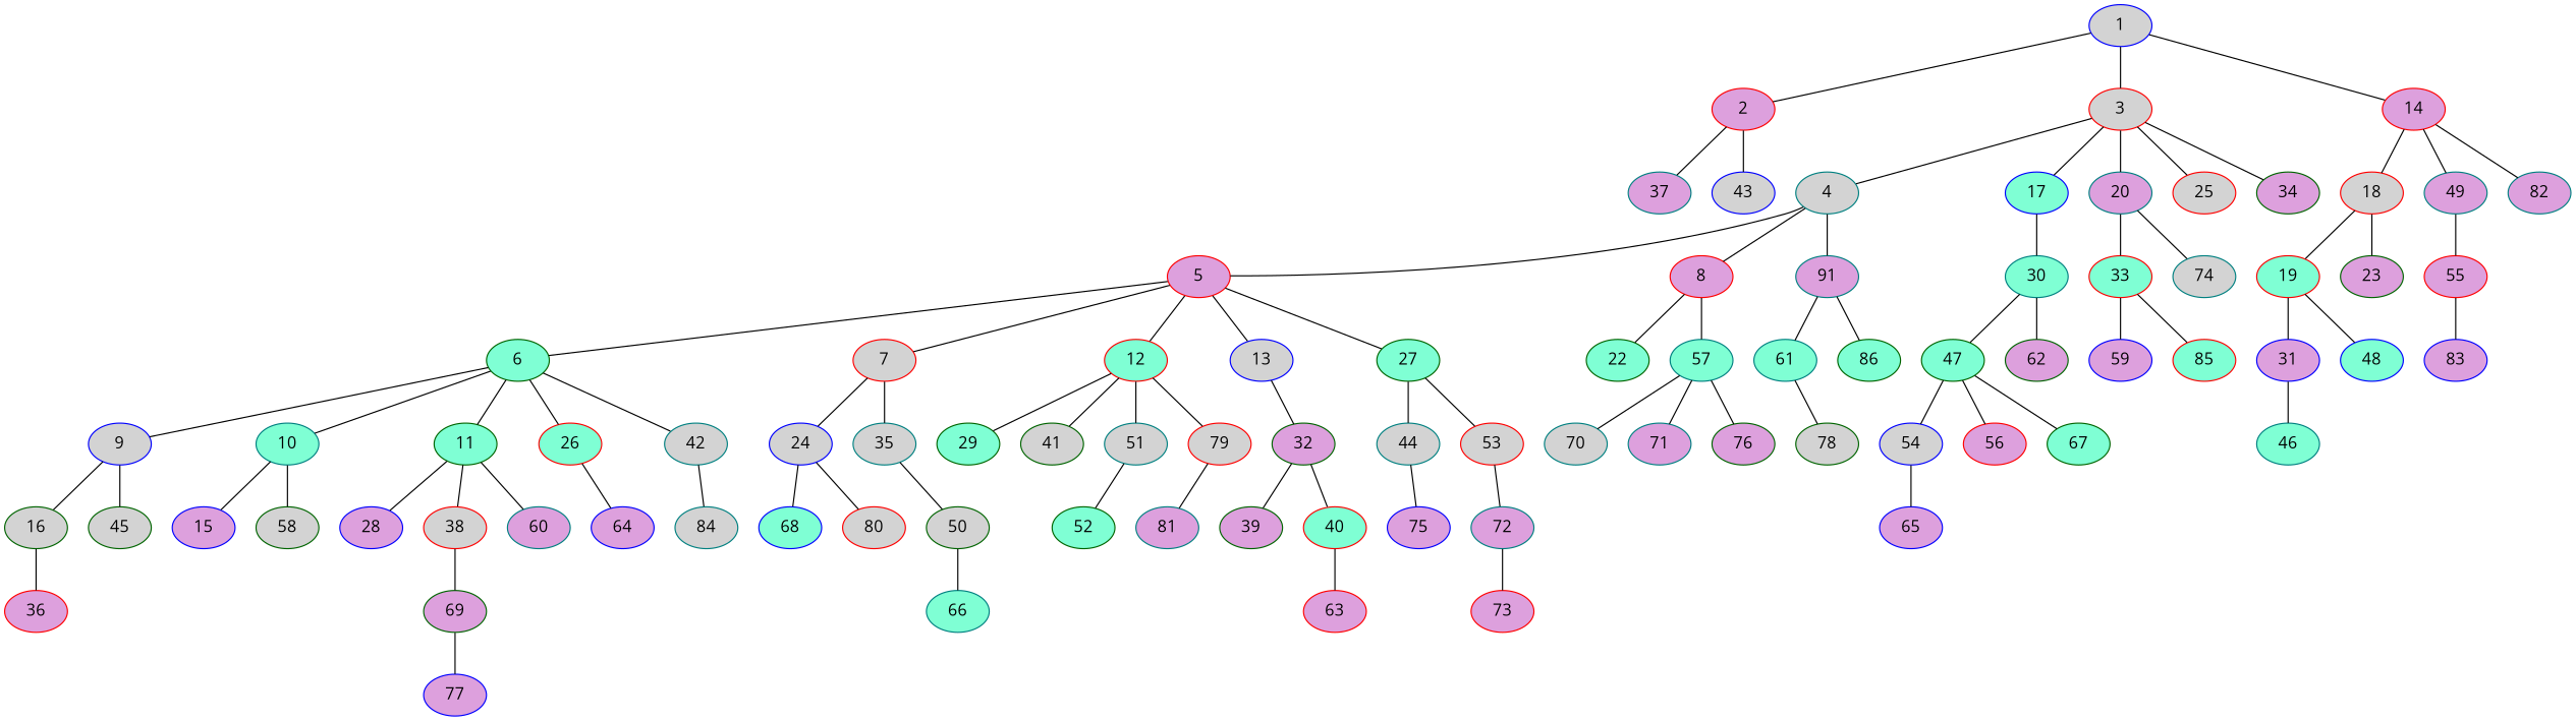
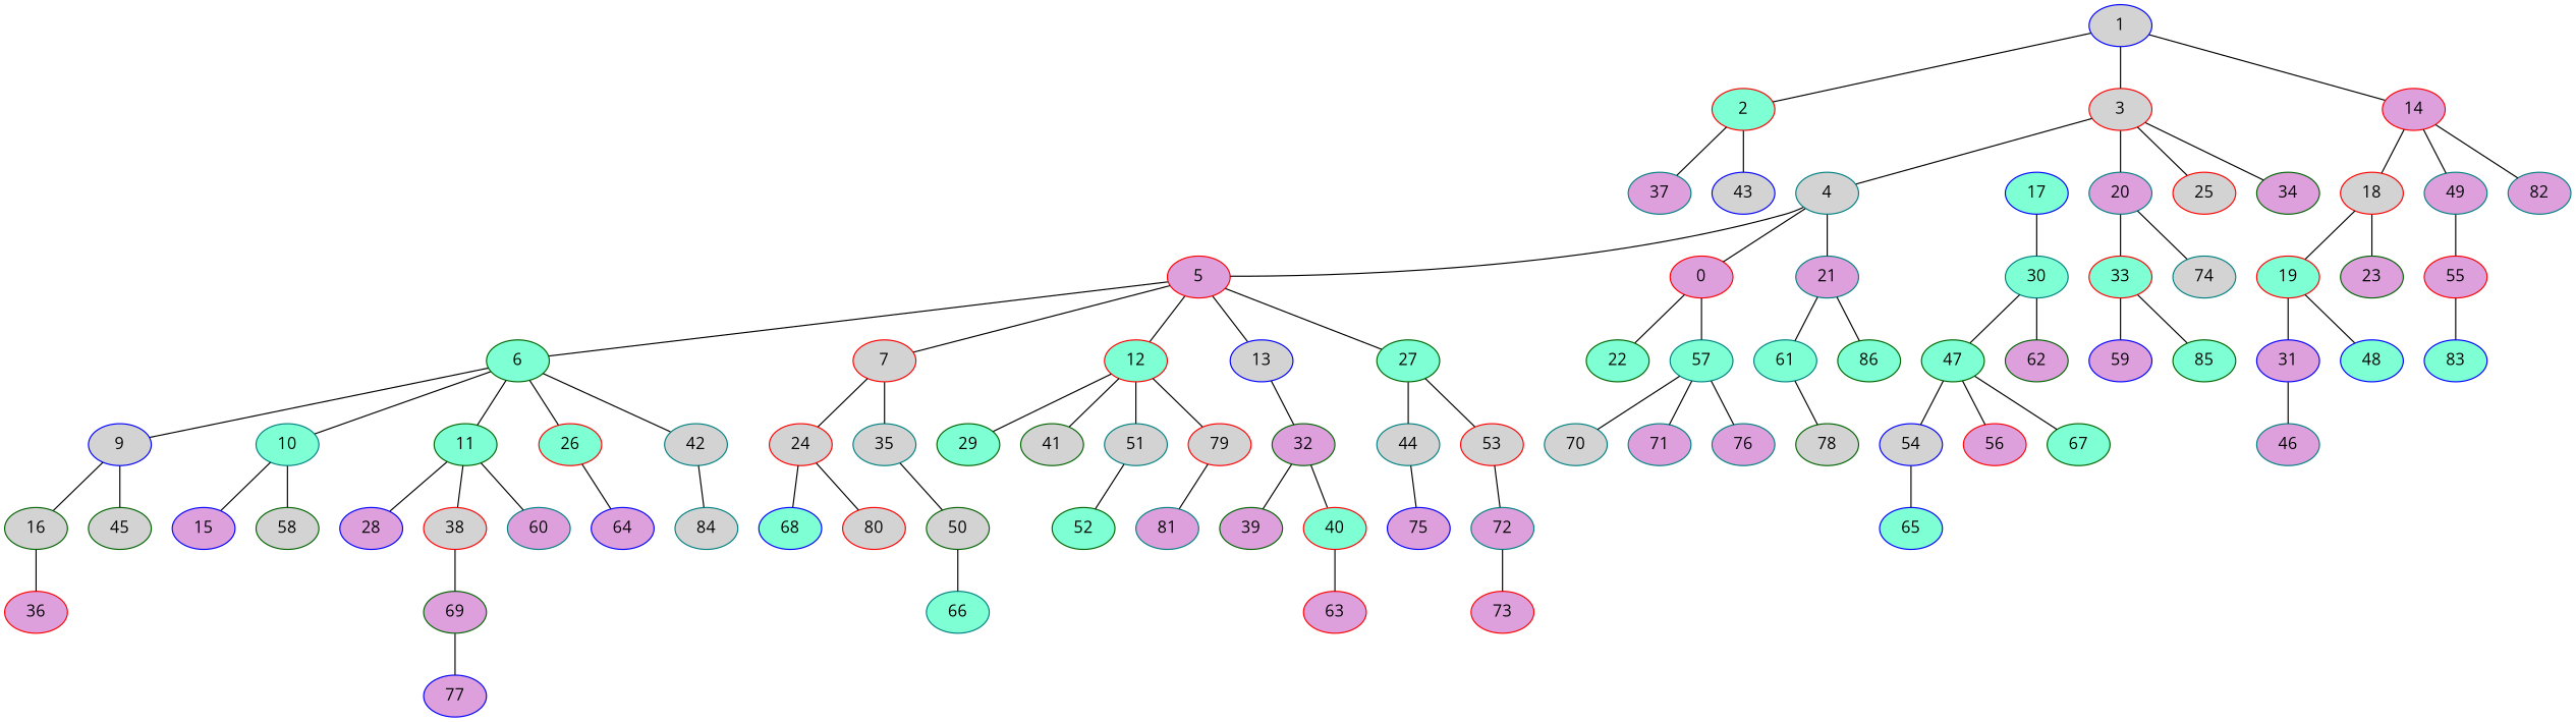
  graph {
    fontname="Open Sans"
    node [color=teal fillcolor=plum fontname="Open Sans" style=filled]
    edge [fontname="Open Sans"]
    1 [color=blue fillcolor=lightgrey]
-   2 [color=red]
+   2 [color=red fillcolor=aquamarine]
    3 [color=red fillcolor=lightgrey]
    14 [color=red]
    37
    43 [color=blue fillcolor=lightgrey]
    4 [fillcolor=lightgrey]
    17 [color=blue fillcolor=aquamarine]
    20
    25 [color=red fillcolor=lightgrey]
    34 [color=darkgreen]
    18 [color=red fillcolor=lightgrey]
    49
    82
    5 [color=red]
-   8 [color=red]
-   21 [label=91]
+   8 [color=red label=0]
+   21
    30 [fillcolor=aquamarine]
    33 [color=red fillcolor=aquamarine]
    74 [fillcolor=lightgrey]
    6 [color=darkgreen fillcolor=aquamarine]
    7 [color=red fillcolor=lightgrey]
    12 [color=red fillcolor=aquamarine]
    13 [color=blue fillcolor=lightgrey]
    27 [color=darkgreen fillcolor=aquamarine]
    22 [color=darkgreen fillcolor=aquamarine]
    57 [fillcolor=aquamarine]
    61 [fillcolor=aquamarine]
    86 [color=darkgreen fillcolor=aquamarine]
    9 [color=blue fillcolor=lightgrey]
    10 [fillcolor=aquamarine]
    11 [color=darkgreen fillcolor=aquamarine]
    26 [color=red fillcolor=aquamarine]
    42 [fillcolor=lightgrey]
-   24 [color=blue fillcolor=lightgrey]
+   24 [color=red fillcolor=lightgrey]
    35 [fillcolor=lightgrey]
    29 [color=darkgreen fillcolor=aquamarine]
    41 [color=darkgreen fillcolor=lightgrey]
    51 [fillcolor=lightgrey]
    79 [color=red fillcolor=lightgrey]
    32 [color=darkgreen]
    44 [fillcolor=lightgrey]
    53 [color=red fillcolor=lightgrey]
    16 [color=darkgreen fillcolor=lightgrey]
    45 [color=darkgreen fillcolor=lightgrey]
    15 [color=blue]
    58 [color=darkgreen fillcolor=lightgrey]
    28 [color=blue]
    38 [color=red fillcolor=lightgrey]
    60
    64 [color=blue]
    84 [fillcolor=lightgrey]
    68 [color=blue fillcolor=aquamarine]
    80 [color=red fillcolor=lightgrey]
    50 [color=darkgreen fillcolor=lightgrey]
    70 [fillcolor=lightgrey]
    71
-   76 [color=darkgreen]
+   76
    36 [color=red]
    69 [color=darkgreen]
    52 [color=darkgreen fillcolor=aquamarine]
    81
    39 [color=darkgreen]
    40 [color=red fillcolor=aquamarine]
    19 [color=red fillcolor=aquamarine]
    23 [color=darkgreen]
    55 [color=red]
    47 [color=darkgreen fillcolor=aquamarine]
    62 [color=darkgreen]
    31 [color=blue]
    48 [color=blue fillcolor=aquamarine]
-   46 [fillcolor=aquamarine]
+   46
    59 [color=blue]
-   85 [color=red fillcolor=aquamarine]
+   85 [color=darkgreen fillcolor=aquamarine]
    78 [color=darkgreen fillcolor=lightgrey]
    75 [color=blue]
    72
    54 [color=blue fillcolor=lightgrey]
    56 [color=red]
    67 [color=darkgreen fillcolor=aquamarine]
    63 [color=red]
    66 [fillcolor=aquamarine]
    77 [color=blue]
-   65 [color=blue]
-   83 [color=blue]
+   65 [color=blue fillcolor=aquamarine]
+   83 [color=blue fillcolor=aquamarine]
    73 [color=red]
    1 -- 2
    1 -- 3
    1 -- 14
    2 -- 37
    2 -- 43
    3 -- 4
-   3 -- 17
    3 -- 20
    3 -- 25
    3 -- 34
    14 -- 18
    14 -- 49
    14 -- 82
    4 -- 5
    4 -- 8
    4 -- 21
    17 -- 30
    20 -- 33
    20 -- 74
    18 -- 19
    18 -- 23
    49 -- 55
    5 -- 6
    5 -- 7
    5 -- 12
    5 -- 13
    5 -- 27
    8 -- 22
    8 -- 57
    21 -- 61
    21 -- 86
    30 -- 47
    30 -- 62
    33 -- 59
    33 -- 85
    6 -- 9
    6 -- 10
    6 -- 11
    6 -- 26
    6 -- 42
    7 -- 24
    7 -- 35
    12 -- 29
    12 -- 41
    12 -- 51
    12 -- 79
    13 -- 32
    27 -- 44
    27 -- 53
    57 -- 70
    57 -- 71
    57 -- 76
    61 -- 78
    9 -- 16
    9 -- 45
    10 -- 15
    10 -- 58
    11 -- 28
    11 -- 38
    11 -- 60
    26 -- 64
    42 -- 84
    24 -- 68
    24 -- 80
    35 -- 50
    51 -- 52
    79 -- 81
    32 -- 39
    32 -- 40
    44 -- 75
    53 -- 72
    16 -- 36
    38 -- 69
    50 -- 66
    69 -- 77
    40 -- 63
    19 -- 31
    19 -- 48
    55 -- 83
    47 -- 54
    47 -- 56
    47 -- 67
    31 -- 46
    72 -- 73
    54 -- 65
  }
